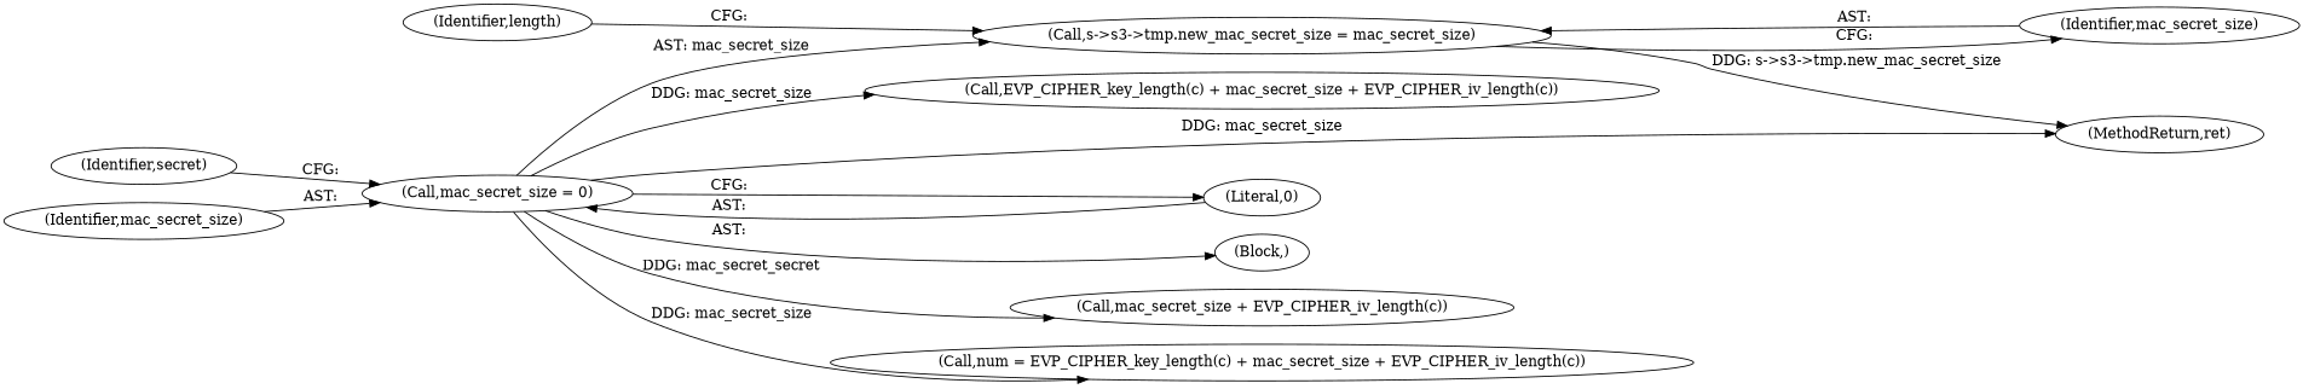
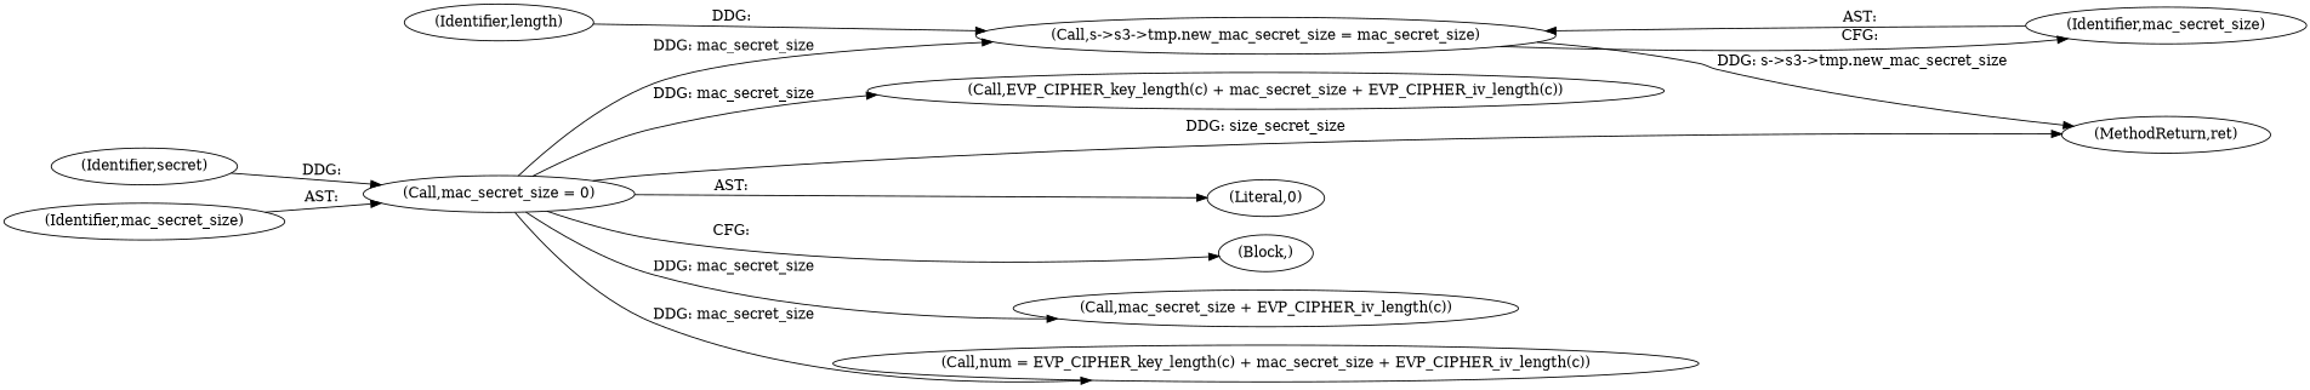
  digraph {
    rankdir=LR
    n1 [label="(Call,s->s3->tmp.new_mac_secret_size = mac_secret_size)"]
    n2 [label="(MethodReturn,ret)"]
    n3 [label="(Identifier,mac_secret_size)"]
    n4 [label="(Block,)"]
    n5 [label="(Call,mac_secret_size = 0)"]
    n6 [label="(Call,mac_secret_size + EVP_CIPHER_iv_length(c))"]
    n7 [label="(Call,num = EVP_CIPHER_key_length(c) + mac_secret_size + EVP_CIPHER_iv_length(c))"]
    n8 [label="(Literal,0)"]
    n9 [label="(Call,EVP_CIPHER_key_length(c) + mac_secret_size + EVP_CIPHER_iv_length(c))"]
    n10 [label="(Identifier,secret)"]
    n11 [label="(Identifier,mac_secret_size)"]
    n12 [label="(Identifier,length)"]
    n1 -> n2 [label="DDG: s->s3->tmp.new_mac_secret_size"]
    n1 -> n3 [label="CFG: "]
    n3 -> n1 [label="AST: "]
-   n5 -> n1 [label="AST: mac_secret_size"]
-   n5 -> n2 [label="DDG: mac_secret_size"]
-   n5 -> n4 [label="AST: "]
-   n5 -> n6 [label="DDG: mac_secret_secret"]
+   n5 -> n1 [label="DDG: mac_secret_size"]
+   n5 -> n2 [label="DDG: size_secret_size"]
+   n5 -> n4 [label="CFG: "]
+   n5 -> n6 [label="DDG: mac_secret_size"]
    n5 -> n7 [label="DDG: mac_secret_size"]
-   n5 -> n8 [label="CFG: "]
+   n5 -> n8 [label="AST: "]
    n5 -> n9 [label="DDG: mac_secret_size"]
-   n8 -> n5 [label="AST: "]
-   n10 -> n5 [label="CFG: "]
+   n10 -> n5 [label="DDG: "]
    n11 -> n5 [label="AST: "]
-   n12 -> n1 [label="CFG: "]
+   n12 -> n1 [label="DDG: "]
  }
